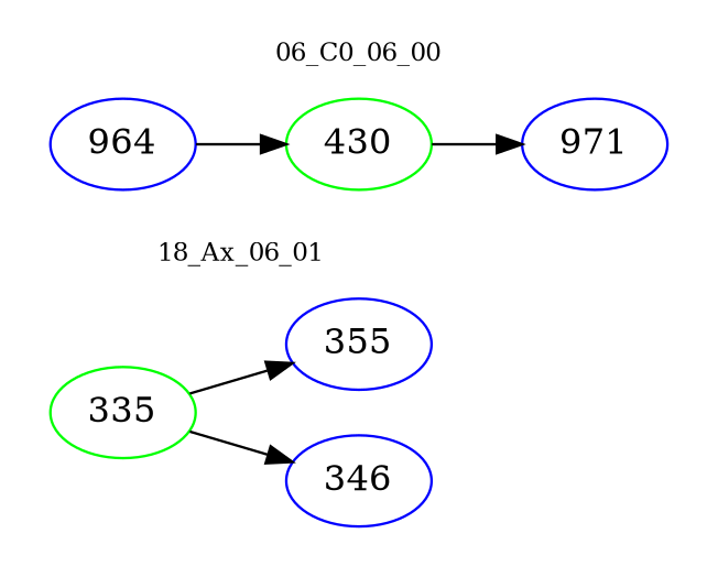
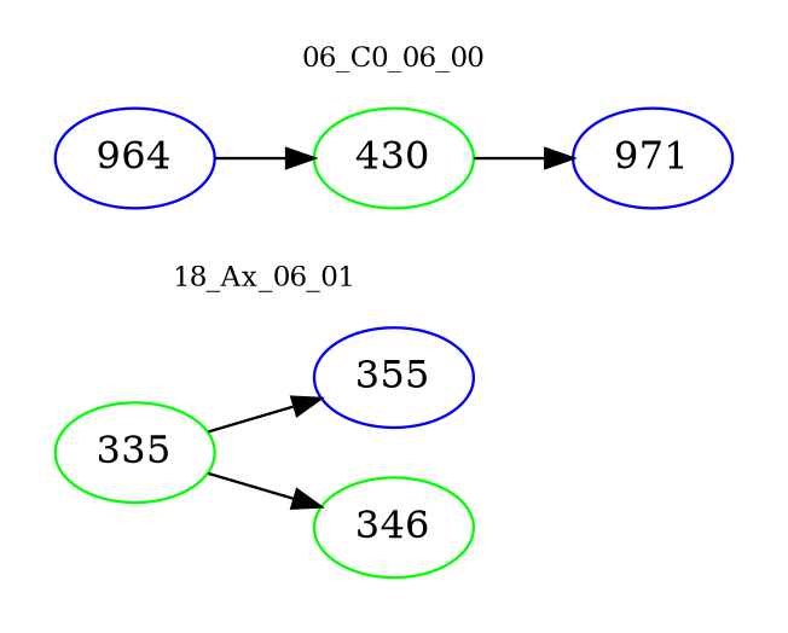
  digraph {
    rankdir=LR
    node [color=blue]
    edge [color=black]
-   n1 [label=346]
+   n1 [color=green label=346]
    n2 [color=green label=335]
    n3 [label=355]
    n4 [label=964]
    n5 [color=green label=430]
    n6 [label=971]
    subgraph cluster_1 {
      color=white
      fontsize=10
      label="18_Ax_06_01"
      n1
      n2
      n3
    }
    subgraph cluster_2 {
      color=white
      fontsize=10
      label="06_C0_06_00"
      n4
      n5
      n6
    }
    n2 -> n1
    n2 -> n3
    n4 -> n5
    n5 -> n6
  }
